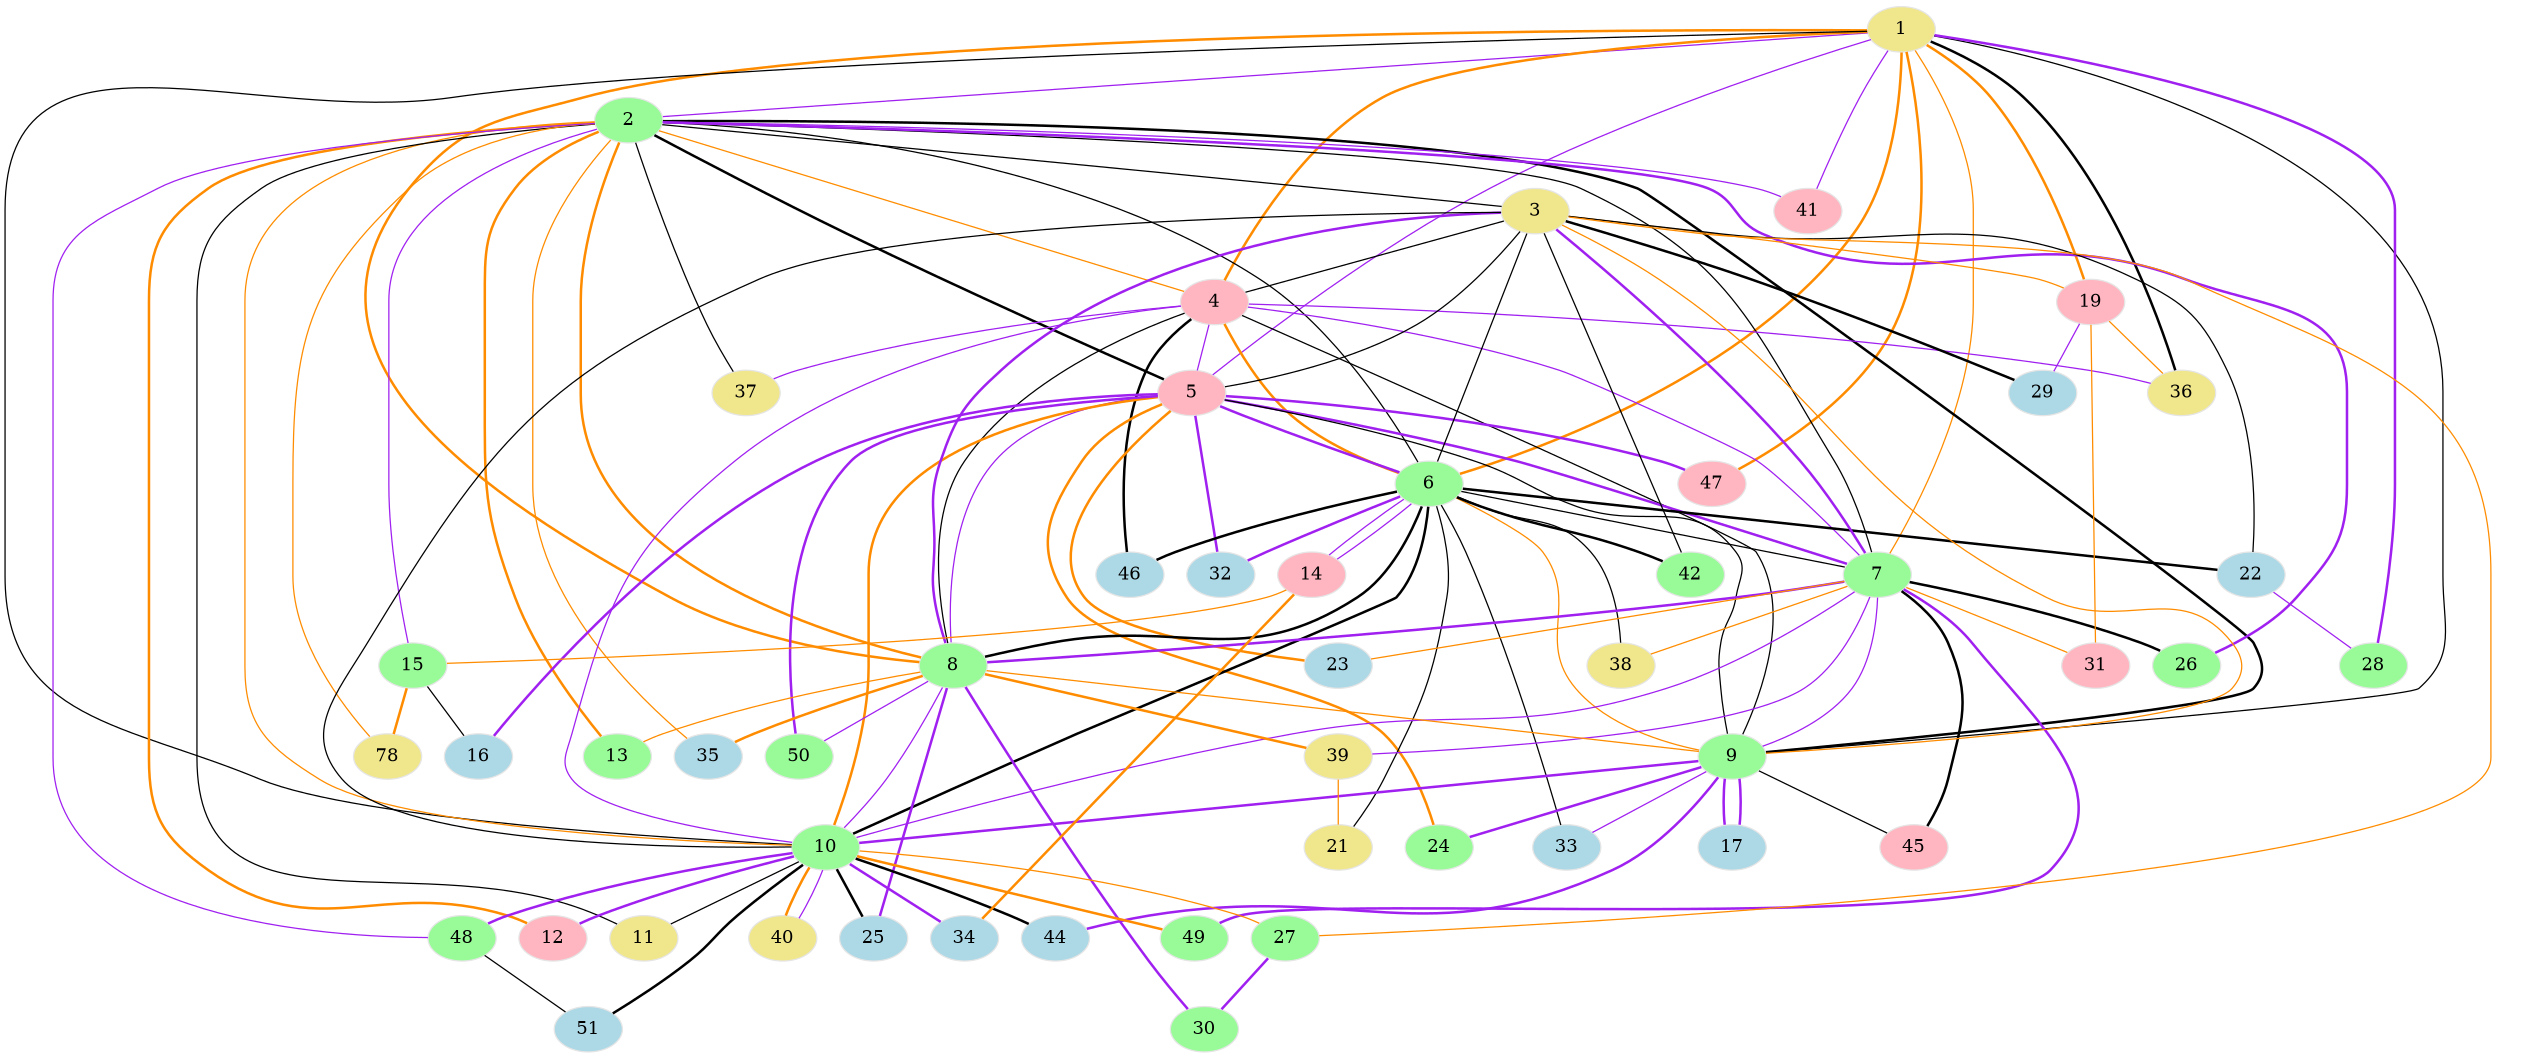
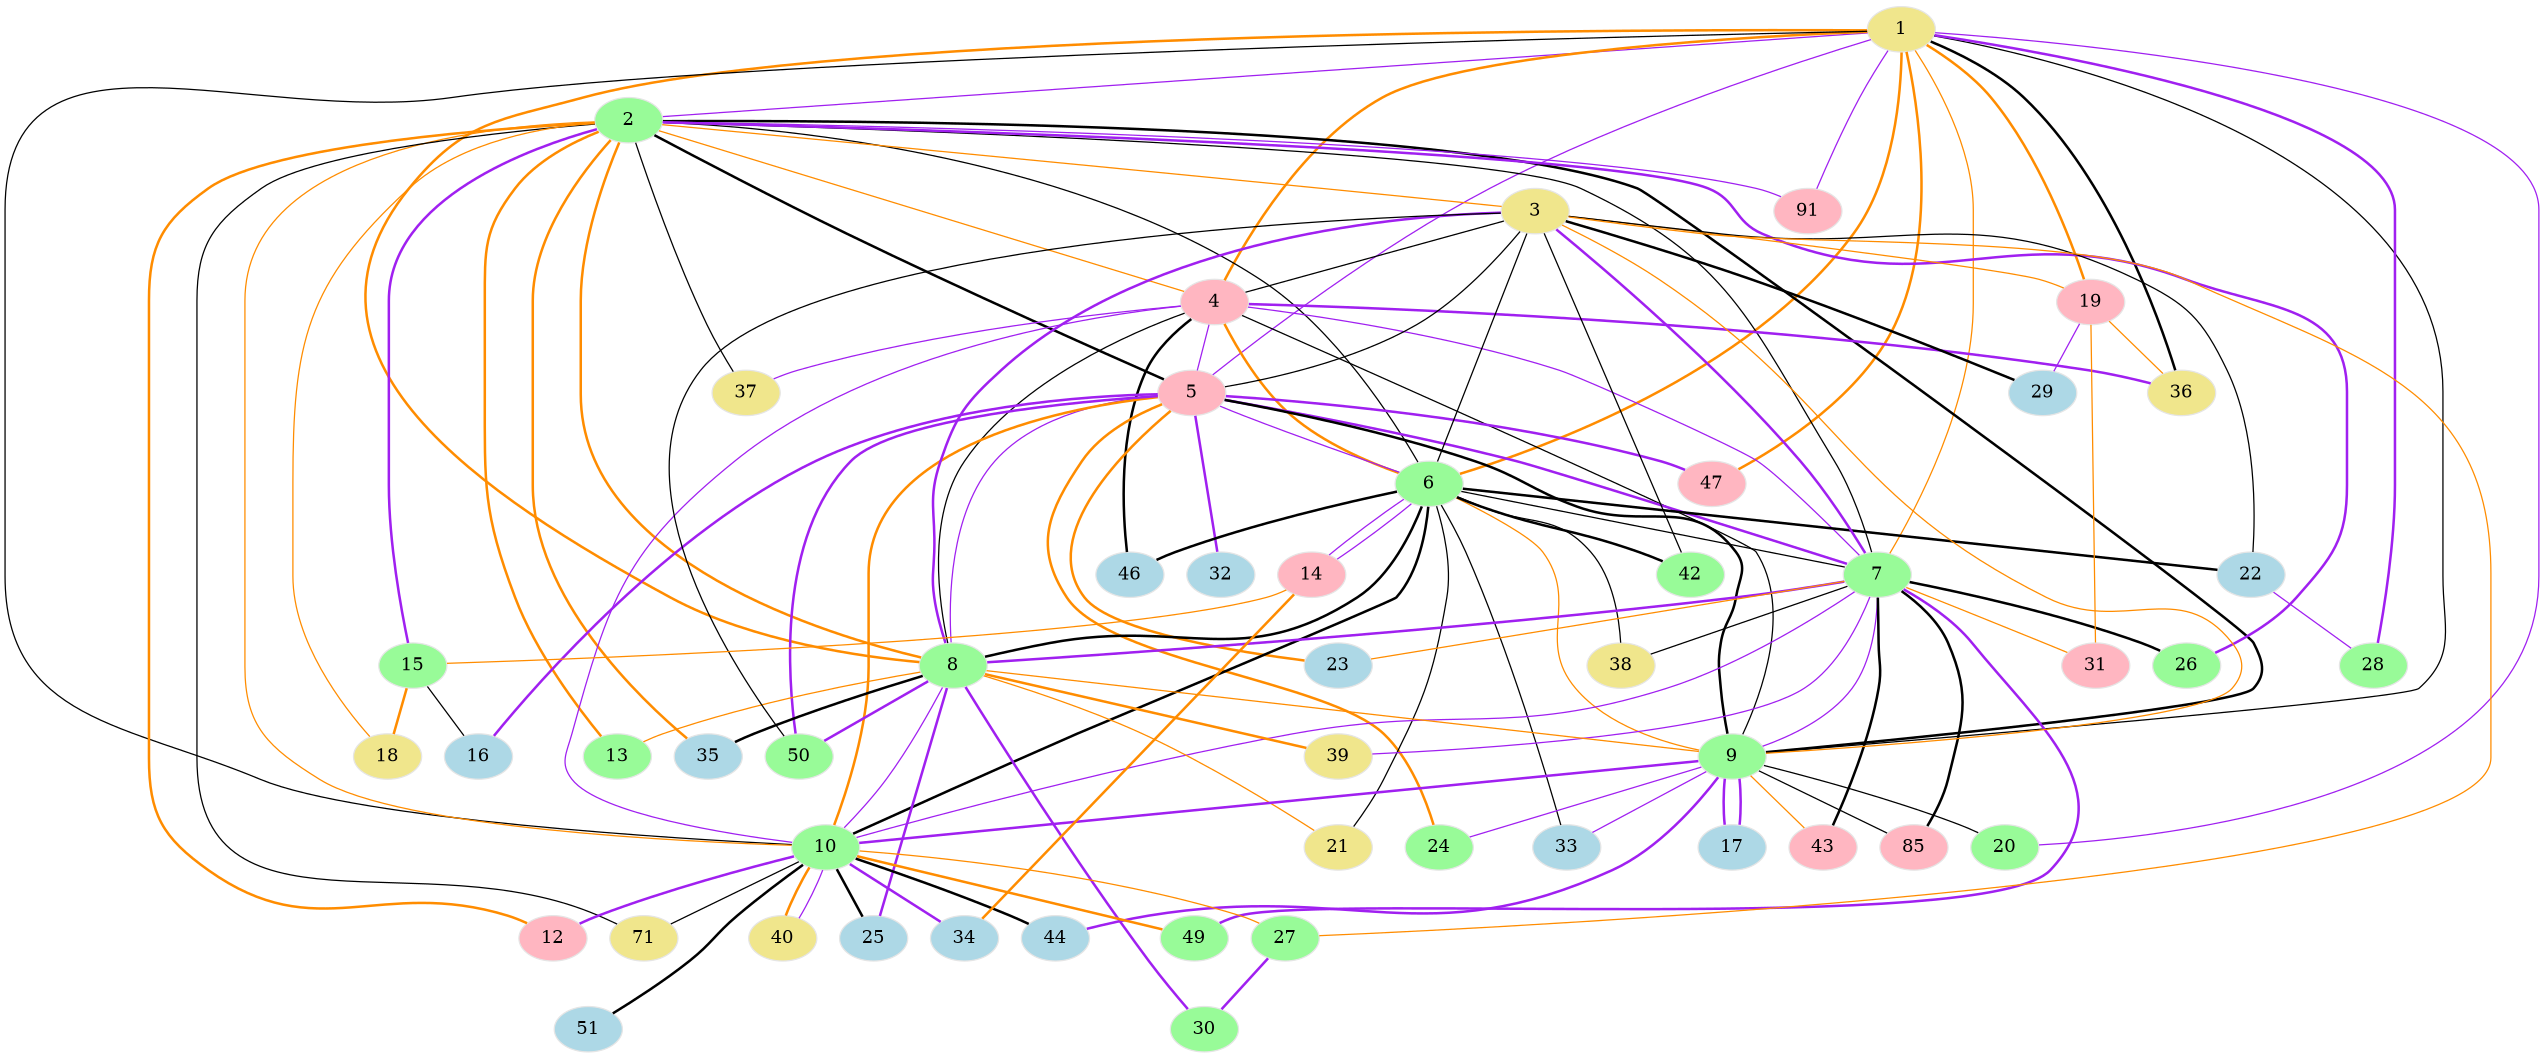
  graph {
    node [color=gray90 fillcolor=palegreen style=filled]
    edge [color=purple style=solid]
    1 [fillcolor=khaki]
    2
    4 [fillcolor=lightpink]
    5 [fillcolor=lightpink]
    6
    7
    8
    9
    10
    19 [fillcolor=lightpink]
+   20
    28
-   41 [fillcolor=lightpink]
+   41 [fillcolor=lightpink label=91]
    47 [fillcolor=lightpink]
    36 [fillcolor=khaki]
    3 [fillcolor=khaki]
-   11 [fillcolor=khaki]
+   11 [fillcolor=khaki label=71]
    12 [fillcolor=lightpink]
    13
    15
-   18 [fillcolor=khaki label=78]
+   18 [fillcolor=khaki]
    26
    35 [fillcolor=lightblue]
    37 [fillcolor=khaki]
-   48
    22 [fillcolor=lightblue]
    27
    29 [fillcolor=lightblue]
    42
    46 [fillcolor=lightblue]
    16 [fillcolor=lightblue]
    23 [fillcolor=lightblue]
    24
    32 [fillcolor=lightblue]
    50
    14 [fillcolor=lightpink]
    21 [fillcolor=khaki]
    33 [fillcolor=lightblue]
    38 [fillcolor=khaki]
    31 [fillcolor=lightpink]
    39 [fillcolor=khaki]
-   45 [fillcolor=lightpink]
+   43 [fillcolor=lightpink]
+   45 [fillcolor=lightpink label=85]
    49
    25 [fillcolor=lightblue]
    30
    17 [fillcolor=lightblue]
    44 [fillcolor=lightblue]
    34 [fillcolor=lightblue]
    40 [fillcolor=khaki]
    51 [fillcolor=lightblue]
    1 -- 2
    1 -- 4 [color=darkorange style=bold]
    1 -- 5
    1 -- 6 [color=darkorange style=bold]
    1 -- 7 [color=darkorange]
    1 -- 8 [color=darkorange style=bold]
    1 -- 9 [color=black]
    1 -- 10 [color=black]
    1 -- 19 [color=darkorange style=bold]
+   1 -- 20
    1 -- 28 [style=bold]
    1 -- 41
    1 -- 47 [color=darkorange style=bold]
    1 -- 36 [color=black style=bold]
    2 -- 4 [color=darkorange]
    2 -- 5 [color=black style=bold]
    2 -- 6 [color=black]
    2 -- 7 [color=black]
    2 -- 8 [color=darkorange style=bold]
    2 -- 9 [color=black style=bold]
    2 -- 10 [color=darkorange]
    2 -- 41
-   2 -- 3 [color=black]
+   2 -- 3 [color=darkorange]
    2 -- 11 [color=black]
    2 -- 12 [color=darkorange style=bold]
    2 -- 13 [color=darkorange style=bold]
-   2 -- 15
+   2 -- 15 [style=bold]
    2 -- 18 [color=darkorange]
    2 -- 26 [style=bold]
-   2 -- 35 [color=darkorange]
+   2 -- 35 [color=darkorange style=bold]
    2 -- 37 [color=black]
-   2 -- 48
    4 -- 5
    4 -- 6 [color=darkorange style=bold]
    4 -- 7
    4 -- 8 [color=black]
    4 -- 9 [color=black]
    4 -- 10
-   4 -- 36
+   4 -- 36 [style=bold]
    4 -- 37
    4 -- 46 [color=black style=bold]
-   5 -- 6 [style=bold]
+   5 -- 6
    5 -- 7 [style=bold]
    5 -- 8
-   5 -- 9 [color=black]
+   5 -- 9 [color=black style=bold]
    5 -- 10 [color=darkorange style=bold]
    5 -- 47 [style=bold]
    5 -- 16 [style=bold]
    5 -- 23 [color=darkorange style=bold]
    5 -- 24 [color=darkorange style=bold]
    5 -- 32 [style=bold]
    5 -- 50 [style=bold]
    6 -- 7 [color=black]
    6 -- 8 [color=black style=bold]
    6 -- 9 [color=darkorange]
    6 -- 10 [color=black style=bold]
    6 -- 22 [color=black style=bold]
    6 -- 42 [color=black style=bold]
    6 -- 46 [color=black style=bold]
-   6 -- 32 [style=bold]
    6 -- 14
    6 -- 14
    6 -- 21 [color=black]
    6 -- 33 [color=black]
    6 -- 38 [color=black]
    7 -- 8 [style=bold]
    7 -- 9
    7 -- 10
    7 -- 26 [color=black style=bold]
    7 -- 23 [color=darkorange]
-   7 -- 38 [color=darkorange]
+   7 -- 38 [color=black]
    7 -- 31 [color=darkorange]
    7 -- 39
+   7 -- 43 [color=black style=bold]
    7 -- 45 [color=black style=bold]
    7 -- 49 [style=bold]
    8 -- 9 [color=darkorange]
    8 -- 10
    8 -- 13 [color=darkorange]
-   8 -- 35 [color=darkorange style=bold]
-   8 -- 50
-   39 -- 21 [color=darkorange]
+   8 -- 35 [color=black style=bold]
+   8 -- 50 [style=bold]
+   8 -- 21 [color=darkorange]
    8 -- 39 [color=darkorange style=bold]
    8 -- 25 [style=bold]
    8 -- 30 [style=bold]
    9 -- 10 [style=bold]
-   9 -- 24 [style=bold]
+   9 -- 20 [color=black]
+   9 -- 24
    9 -- 33
+   9 -- 43 [color=darkorange]
    9 -- 45 [color=black]
    9 -- 17 [style=bold]
    9 -- 17 [style=bold]
    9 -- 44 [style=bold]
    10 -- 11 [color=black]
    10 -- 12 [style=bold]
-   10 -- 48 [style=bold]
    10 -- 27 [color=darkorange]
    10 -- 49 [color=darkorange style=bold]
    10 -- 25 [color=black style=bold]
    10 -- 44 [color=black style=bold]
    10 -- 34 [style=bold]
    10 -- 40 [color=darkorange style=bold]
    10 -- 40
    10 -- 51 [color=black style=bold]
    19 -- 36 [color=darkorange]
    19 -- 29
    19 -- 31 [color=darkorange]
    3 -- 4 [color=black]
    3 -- 5 [color=black]
    3 -- 6 [color=black]
    3 -- 7 [style=bold]
    3 -- 8 [style=bold]
    3 -- 9 [color=darkorange]
-   3 -- 10 [color=black]
+   3 -- 50 [color=black]
    3 -- 19 [color=darkorange]
    3 -- 22 [color=black]
    3 -- 27 [color=darkorange]
    3 -- 29 [color=black style=bold]
    3 -- 42 [color=black]
    15 -- 18 [color=darkorange style=bold]
    15 -- 16 [color=black]
-   48 -- 51 [color=black]
    22 -- 28
    27 -- 30 [style=bold]
    14 -- 15 [color=darkorange]
    14 -- 34 [color=darkorange style=bold]
  }
